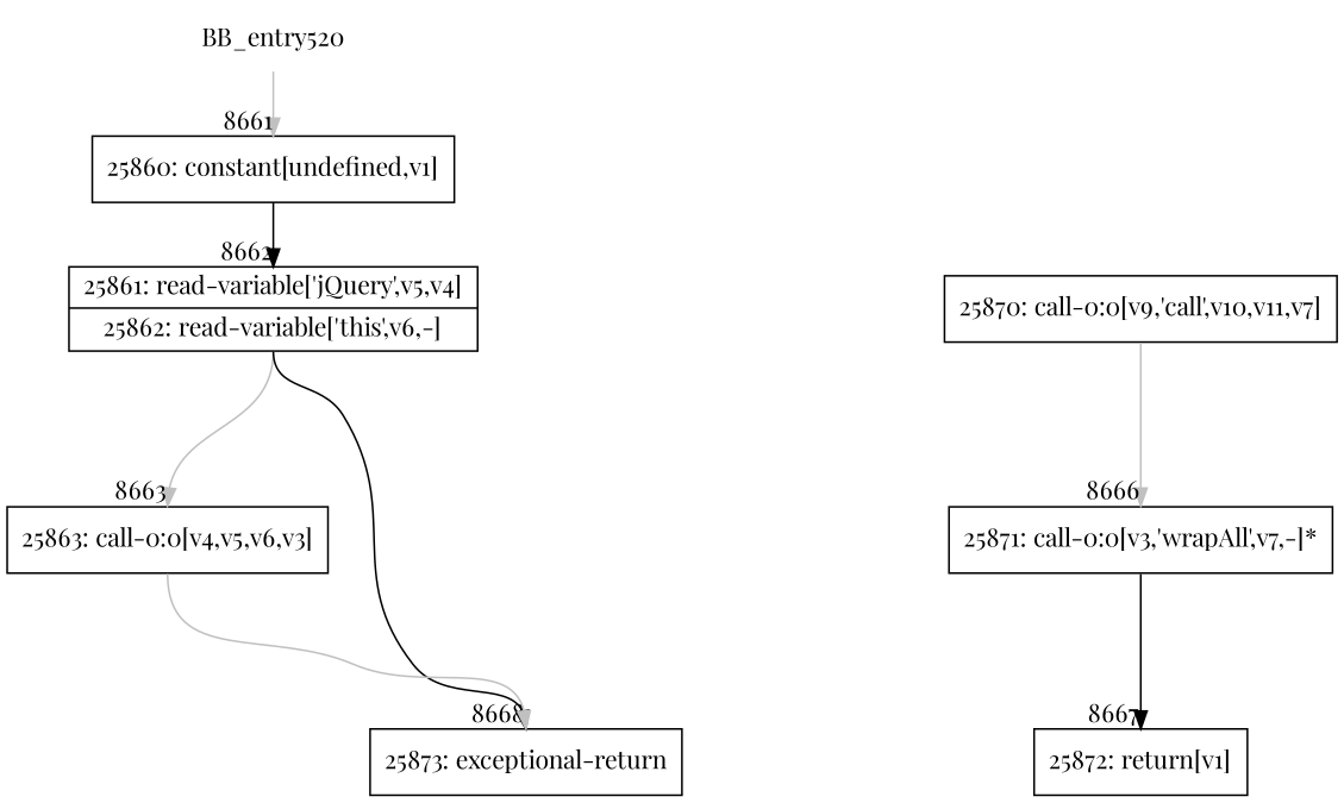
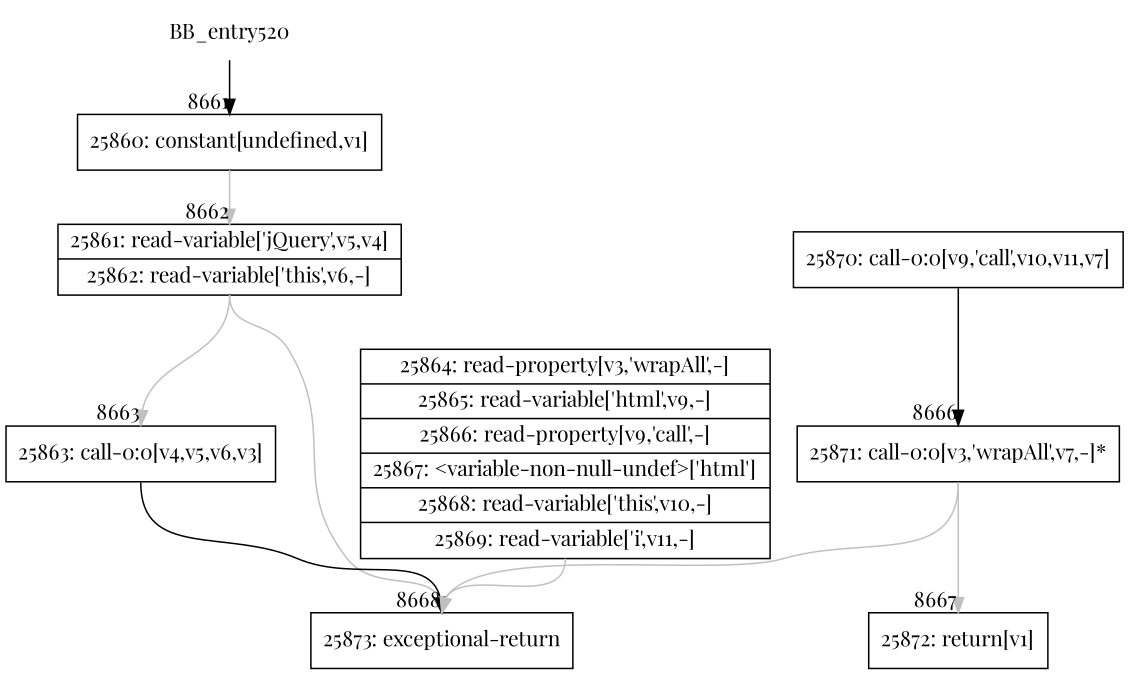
  digraph {
    fontname="Playfair Display"
    rankdir=TD
    node [fontname="Playfair Display" shape=record]
    edge [fontname="Playfair Display" headport=n tailport=s color=gray]
    n1 [label=BB_entry520 shape=none]
    n2 [label="{25860: constant[undefined,v1]}"]
    n3 [label="{25861: read-variable['jQuery',v5,v4]|25862: read-variable['this',v6,-]}"]
    n4 [label="{25863: call-0:0[v4,v5,v6,v3]}"]
    n5 [label="{25873: exceptional-return}"]
+   n6 [label="{25864: read-property[v3,'wrapAll',-]|25865: read-variable['html',v9,-]|25866: read-property[v9,'call',-]|25867: \<variable-non-null-undef\>['html']|25868: read-variable['this',v10,-]|25869: read-variable['i',v11,-]}"]
    n7 [label="{25870: call-0:0[v9,'call',v10,v11,v7]}"]
    n8 [label="{25871: call-0:0[v3,'wrapAll',v7,-]*}"]
    n9 [label="{25872: return[v1]}"]
-   n1 -> n2 [headlabel="    8661"]
-   n2 -> n3 [headlabel="      8662" color=""]
+   n1 -> n2 [headlabel="    8661" color=""]
+   n2 -> n3 [headlabel="      8662"]
    n3 -> n4 [headlabel="      8663"]
-   n3 -> n5 [color=black headlabel="      8668"]
-   n4 -> n5
-   n7 -> n8 [headlabel="      8666"]
-   n8 -> n9 [headlabel="      8667" color=""]
+   n3 -> n5 [headlabel="      8668"]
+   n4 -> n5 [color=black]
+   n6 -> n5
+   n7 -> n8 [headlabel="      8666" color=""]
+   n8 -> n5
+   n8 -> n9 [headlabel="      8667"]
  }
